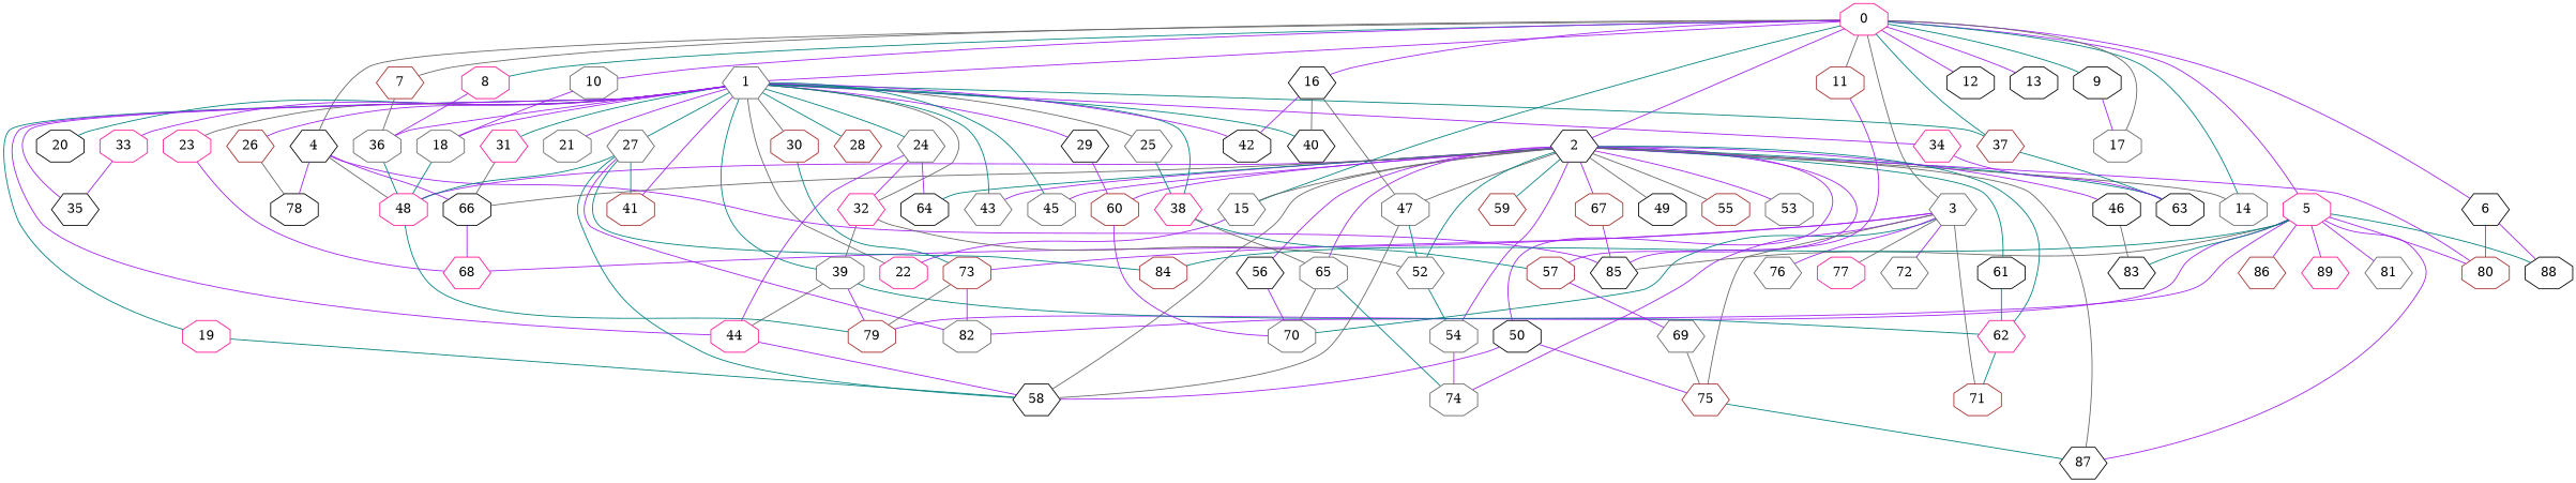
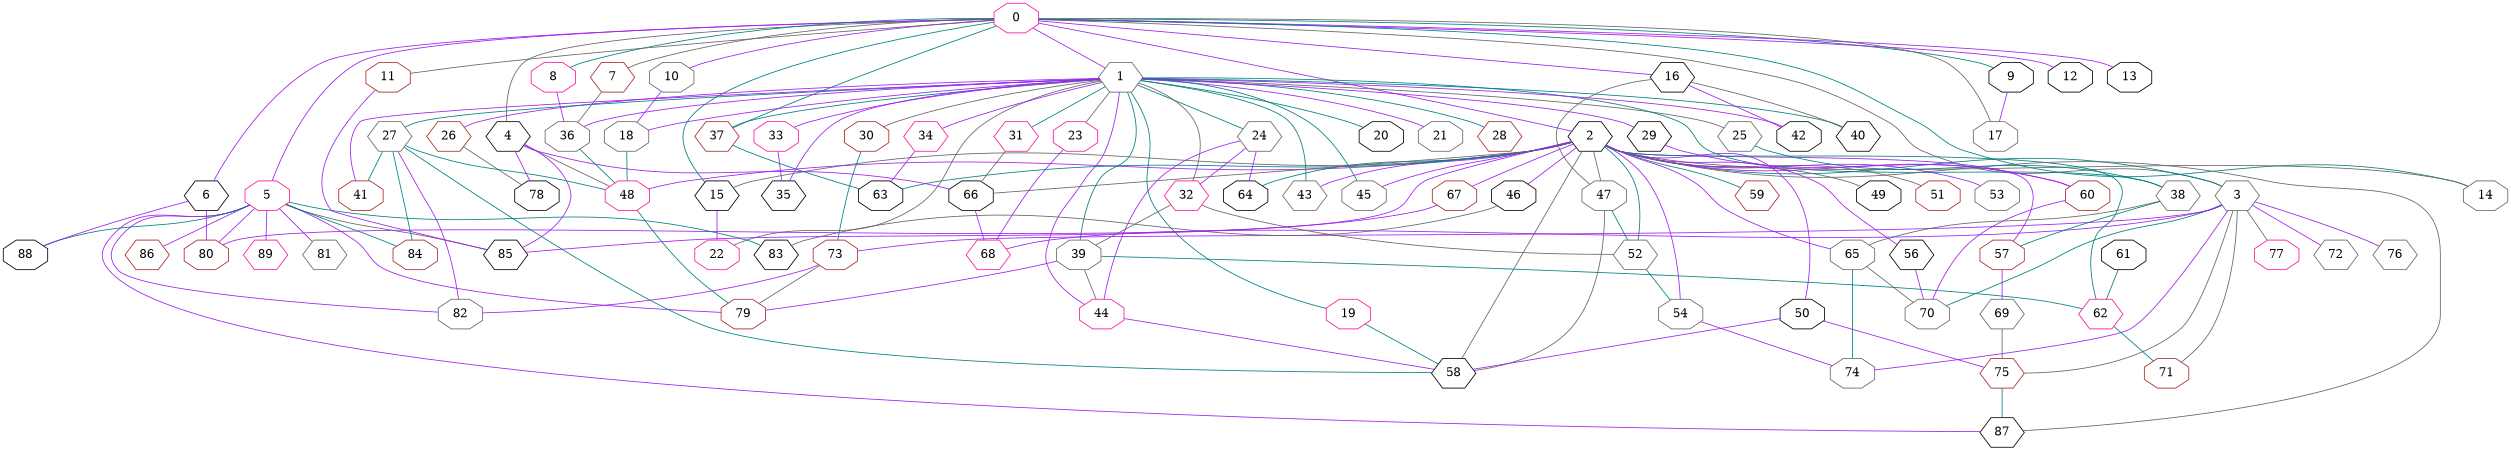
  graph {
    node [color=black shape=octagon]
    edge [color=purple]
    0 [color=deeppink]
    1 [color=gray40 shape=hexagon]
    2 [shape=hexagon]
    3 [color=gray40 shape=hexagon]
    4 [shape=hexagon]
    5 [color=deeppink]
    6 [shape=hexagon]
    7 [color=brown shape=hexagon]
    8 [color=deeppink]
    9
    10 [color=gray40]
    11 [color=brown]
    12
    13
    14 [color=gray40]
-   15 [color=gray40 shape=hexagon]
+   15 [shape=hexagon]
    16 [shape=hexagon]
    17 [color=gray40]
    37 [color=brown shape=hexagon]
    18 [color=gray40]
    19 [color=deeppink]
    20
    21 [color=gray40]
    22 [color=deeppink]
    23 [color=deeppink]
    24 [color=gray40 shape=hexagon]
    25 [color=gray40 shape=hexagon]
    26 [color=brown shape=hexagon]
    27 [color=gray40 shape=hexagon]
    28 [color=brown shape=hexagon]
    29 [shape=hexagon]
    30 [color=brown]
    31 [color=deeppink shape=hexagon]
    32 [color=deeppink shape=hexagon]
    33 [color=deeppink]
    34 [color=deeppink shape=hexagon]
    35 [shape=hexagon]
    36 [color=gray40]
-   38 [color=deeppink shape=hexagon]
+   38 [color=gray40 shape=hexagon]
    39 [color=gray40]
    40 [shape=hexagon]
    41 [color=brown]
    42
    43 [color=gray40 shape=hexagon]
    44 [color=deeppink]
    45 [color=gray40]
    46
    47 [color=gray40]
    48 [color=deeppink]
    49
    50
-   51 [color=brown label=55]
+   51 [color=brown]
    52 [color=gray40 shape=hexagon]
    53 [color=gray40]
    54 [color=gray40]
    56 [shape=hexagon]
    57 [color=brown]
    58 [shape=hexagon]
    59 [color=brown shape=hexagon]
    60 [color=brown]
    61
    62 [color=deeppink shape=hexagon]
    63
    64
    65 [color=gray40]
    66
    67 [color=brown]
    80 [color=brown]
    87 [shape=hexagon]
    68 [color=deeppink shape=hexagon]
    70 [color=gray40]
    71 [color=brown]
    72 [color=gray40 shape=hexagon]
    73 [color=brown]
    74 [color=gray40]
    75 [color=brown shape=hexagon]
    76 [color=gray40 shape=hexagon]
    77 [color=deeppink]
    78
    85 [shape=hexagon]
    79 [color=brown]
    81 [color=gray40 shape=hexagon]
    82 [color=gray40]
    83 [shape=hexagon]
    84 [color=brown]
    86 [color=brown shape=hexagon]
    88
    89 [color=deeppink shape=hexagon]
    69 [color=gray40 shape=hexagon]
    0 -- 1
    0 -- 2
    0 -- 3 [color=gray40]
    0 -- 4 [color=gray40]
    0 -- 5
    0 -- 6
    0 -- 7 [color=gray40]
    0 -- 8 [color=teal]
    0 -- 9 [color=teal]
    0 -- 10
    0 -- 11 [color=gray40]
    0 -- 12
    0 -- 13
    0 -- 14 [color=teal]
    0 -- 15 [color=teal]
    0 -- 16
    0 -- 17 [color=gray40]
    0 -- 37 [color=teal]
    1 -- 37 [color=teal]
    1 -- 18
    1 -- 19 [color=teal]
    1 -- 20 [color=teal]
    1 -- 21
    1 -- 22 [color=gray40]
    1 -- 23 [color=gray40]
    1 -- 24 [color=teal]
    1 -- 25 [color=gray40]
    1 -- 26
    1 -- 27 [color=teal]
    1 -- 28 [color=teal]
    1 -- 29
    1 -- 30 [color=gray40]
    1 -- 31 [color=teal]
    1 -- 32 [color=gray40]
    1 -- 33
    1 -- 34
    1 -- 35
    1 -- 36
    1 -- 38 [color=teal]
    1 -- 39 [color=teal]
    1 -- 40 [color=teal]
    1 -- 41
    1 -- 42
    1 -- 43 [color=teal]
    1 -- 44
    1 -- 45 [color=teal]
    2 -- 14 [color=gray40]
    2 -- 15 [color=gray40]
    2 -- 43
    2 -- 45
    2 -- 46
    2 -- 47 [color=gray40]
    2 -- 48
    2 -- 49 [color=gray40]
    2 -- 50
    2 -- 51 [color=gray40]
    2 -- 52 [color=teal]
    2 -- 53
    2 -- 54
    2 -- 56
    2 -- 57
    2 -- 58 [color=gray40]
    2 -- 59 [color=teal]
    2 -- 60
-   2 -- 61 [color=teal]
+   2 -- 3 [color=teal]
    2 -- 62 [color=teal]
    2 -- 63 [color=teal]
    2 -- 64 [color=teal]
    2 -- 65
    2 -- 66 [color=gray40]
    2 -- 67
    2 -- 80
    2 -- 87 [color=gray40]
    3 -- 68
    3 -- 70 [color=teal]
    3 -- 71 [color=gray40]
    3 -- 72
    3 -- 73
    3 -- 74
    3 -- 75 [color=gray40]
    3 -- 76
    3 -- 77 [color=gray40]
    4 -- 48 [color=gray40]
    4 -- 66
    4 -- 78
    4 -- 85
    5 -- 80
    5 -- 87
    5 -- 85 [color=gray40]
    5 -- 79
    5 -- 81
    5 -- 82
    5 -- 83 [color=teal]
    5 -- 84 [color=teal]
    5 -- 86
    5 -- 88 [color=teal]
    5 -- 89
    6 -- 80
    6 -- 88
    7 -- 36 [color=gray40]
    8 -- 36
    9 -- 17
    10 -- 18
    11 -- 85
    15 -- 22
    16 -- 40 [color=gray40]
    16 -- 42
    16 -- 47 [color=gray40]
    37 -- 63 [color=teal]
    18 -- 48 [color=teal]
    19 -- 58 [color=teal]
    23 -- 68
    24 -- 32
    24 -- 44
    24 -- 64
    25 -- 38 [color=teal]
    26 -- 78 [color=gray40]
    27 -- 41 [color=teal]
    27 -- 48 [color=teal]
    27 -- 58 [color=teal]
    27 -- 82
    27 -- 84 [color=teal]
    29 -- 60
    30 -- 73 [color=teal]
    31 -- 66 [color=gray40]
    32 -- 39 [color=gray40]
    32 -- 52 [color=gray40]
    33 -- 35
    34 -- 63
    36 -- 48 [color=teal]
    38 -- 57 [color=teal]
    38 -- 65 [color=gray40]
    39 -- 44 [color=gray40]
    39 -- 62 [color=teal]
    39 -- 79
    44 -- 58
    46 -- 83 [color=gray40]
    47 -- 52 [color=teal]
    47 -- 58 [color=gray40]
    48 -- 79 [color=teal]
    50 -- 58
    50 -- 75
    52 -- 54 [color=teal]
    54 -- 74
    56 -- 70
    57 -- 69
    60 -- 70
    61 -- 62 [color=teal]
    62 -- 71 [color=teal]
    65 -- 70 [color=gray40]
    65 -- 74 [color=teal]
    66 -- 68
    67 -- 85
    73 -- 79 [color=gray40]
    73 -- 82
    75 -- 87 [color=teal]
    69 -- 75 [color=gray40]
  }
